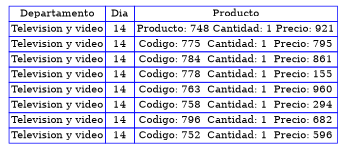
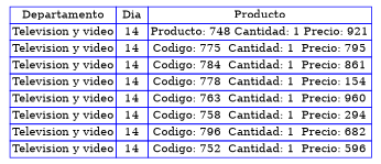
  digraph {
-   n1 [label=<      <table border='0' cellborder='1' color='blue' cellspacing='0'> <tr> <td>Departamento</td> <td> Dia </td> <td>Producto</td></tr> <tr> <td>Television y video</td> <td>14</td> <td>Producto: 748 Cantidad: 1 Precio: 921</td> </tr><tr> <td>Television y video</td> <td>14</td> <td>Codigo: 775  Cantidad: 1  Precio: 795</td> </tr> <tr> <td>Television y video</td> <td>14</td> <td>Codigo: 784  Cantidad: 1  Precio: 861</td> </tr> <tr> <td>Television y video</td> <td>14</td> <td>Codigo: 778  Cantidad: 1  Precio: 155</td> </tr> <tr> <td>Television y video</td> <td>14</td> <td>Codigo: 763  Cantidad: 1  Precio: 960</td> </tr> <tr> <td>Television y video</td> <td>14</td> <td>Codigo: 758  Cantidad: 1  Precio: 294</td> </tr> <tr> <td>Television y video</td> <td>14</td> <td>Codigo: 796  Cantidad: 1  Precio: 682</td> </tr> <tr> <td>Television y video</td> <td>14</td> <td>Codigo: 752  Cantidad: 1  Precio: 596</td> </tr> </table>     > shape=plaintext]
+   n1 [label=<      <table border='0' cellborder='1' color='blue' cellspacing='0'> <tr> <td>Departamento</td> <td> Dia </td> <td>Producto</td></tr> <tr> <td>Television y video</td> <td>14</td> <td>Producto: 748 Cantidad: 1 Precio: 921</td> </tr><tr> <td>Television y video</td> <td>14</td> <td>Codigo: 775  Cantidad: 1  Precio: 795</td> </tr> <tr> <td>Television y video</td> <td>14</td> <td>Codigo: 784  Cantidad: 1  Precio: 861</td> </tr> <tr> <td>Television y video</td> <td>14</td> <td>Codigo: 778  Cantidad: 1  Precio: 154</td> </tr> <tr> <td>Television y video</td> <td>14</td> <td>Codigo: 763  Cantidad: 1  Precio: 960</td> </tr> <tr> <td>Television y video</td> <td>14</td> <td>Codigo: 758  Cantidad: 1  Precio: 294</td> </tr> <tr> <td>Television y video</td> <td>14</td> <td>Codigo: 796  Cantidad: 1  Precio: 682</td> </tr> <tr> <td>Television y video</td> <td>14</td> <td>Codigo: 752  Cantidad: 1  Precio: 596</td> </tr> </table>     > shape=plaintext]
  }
